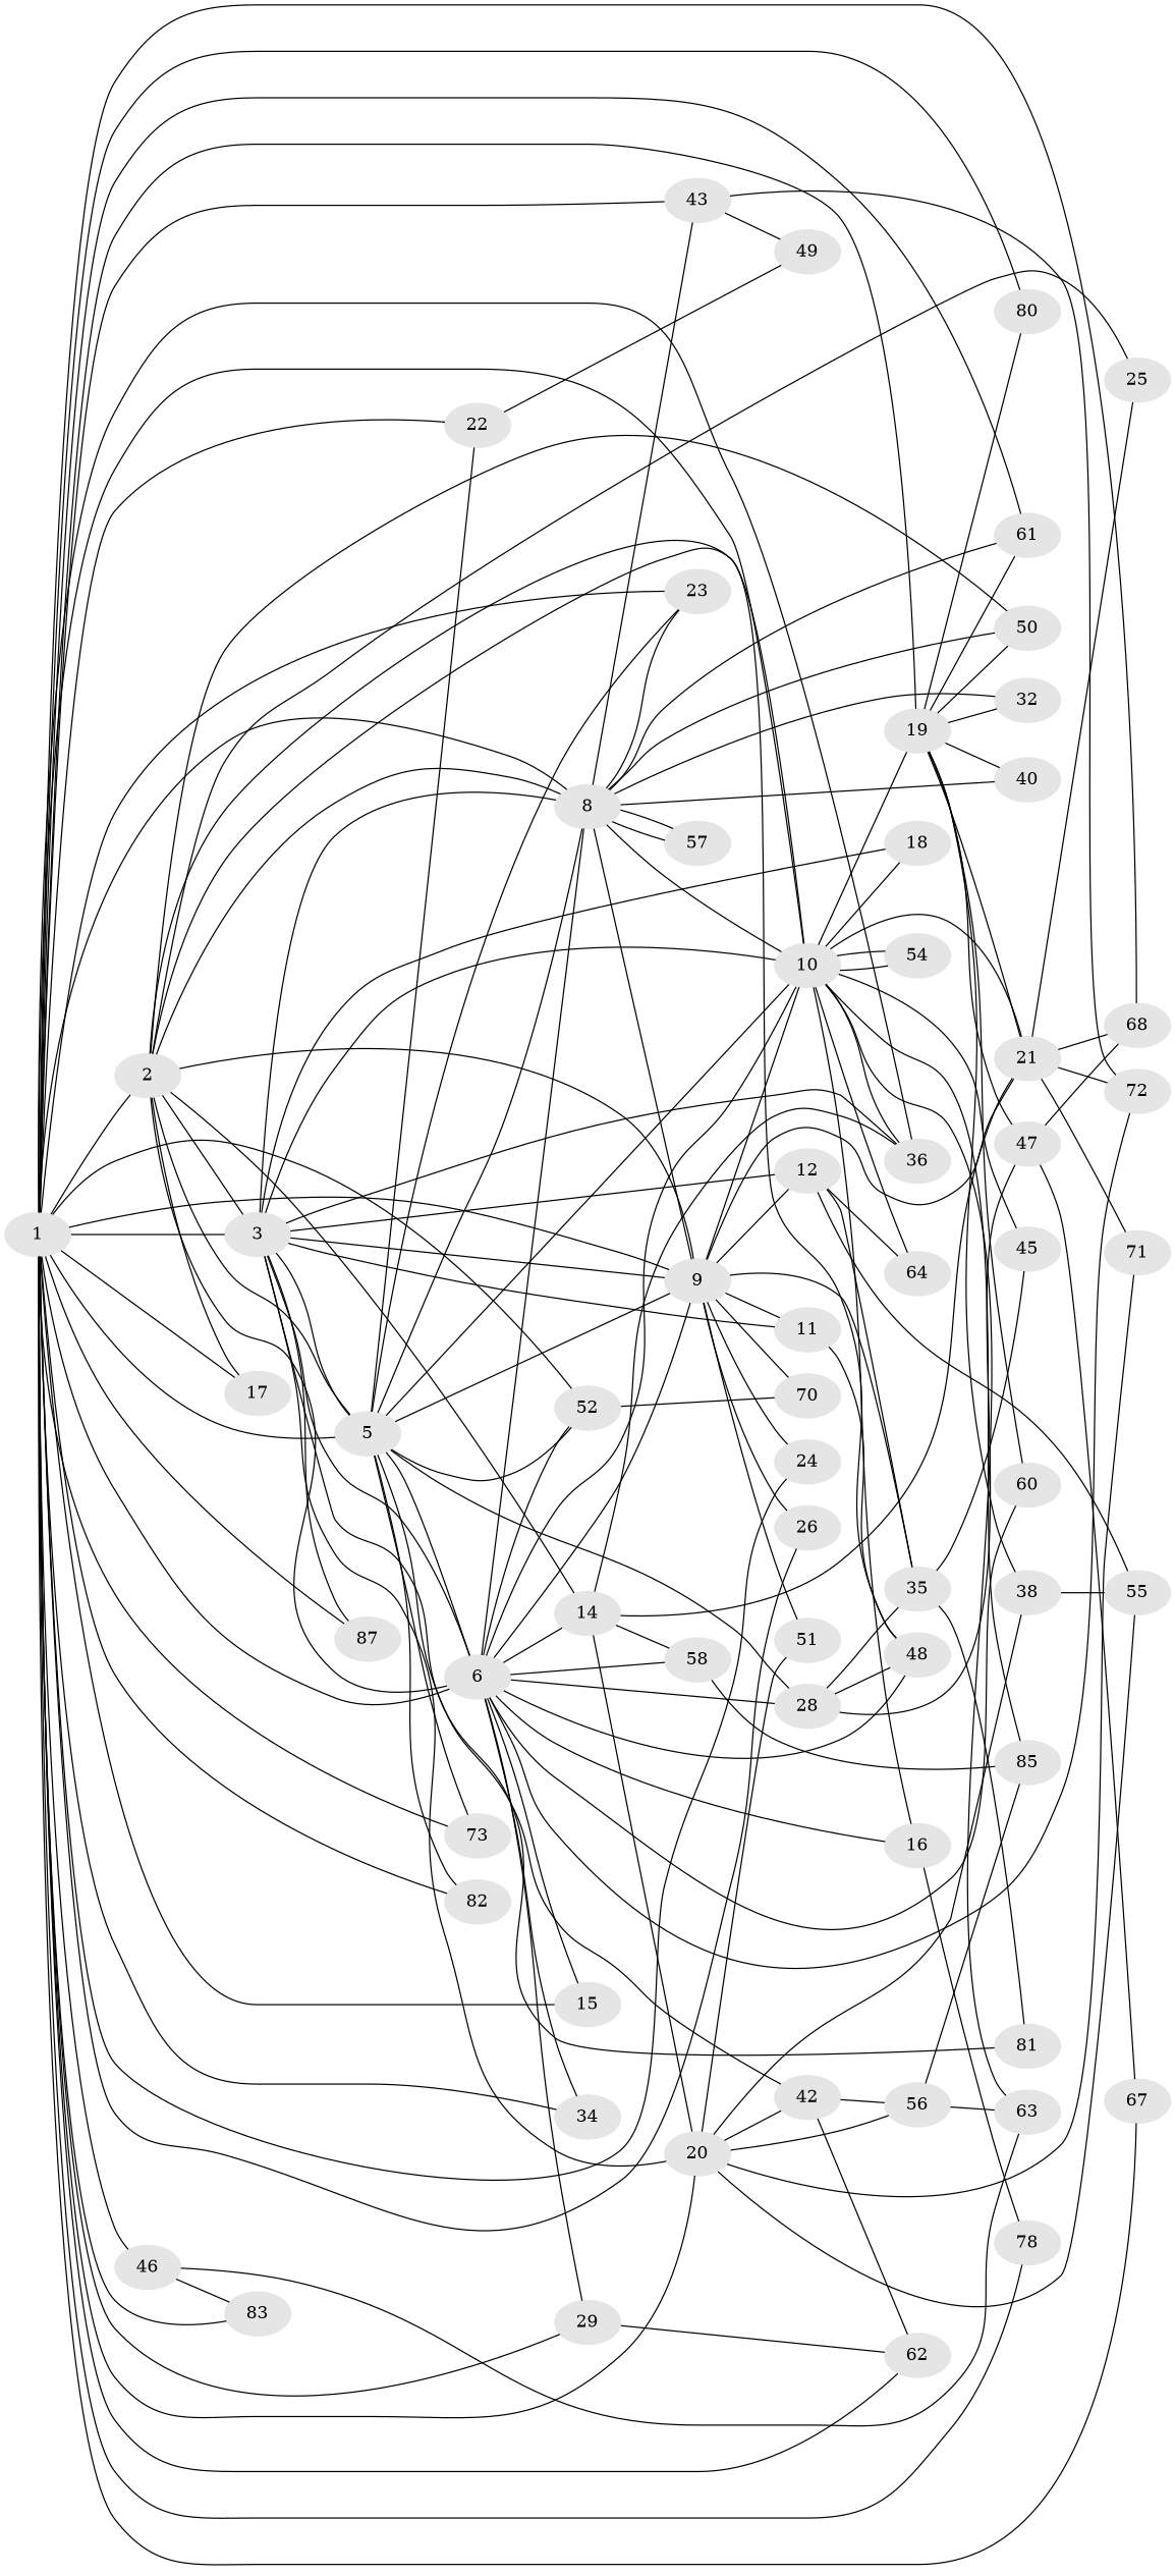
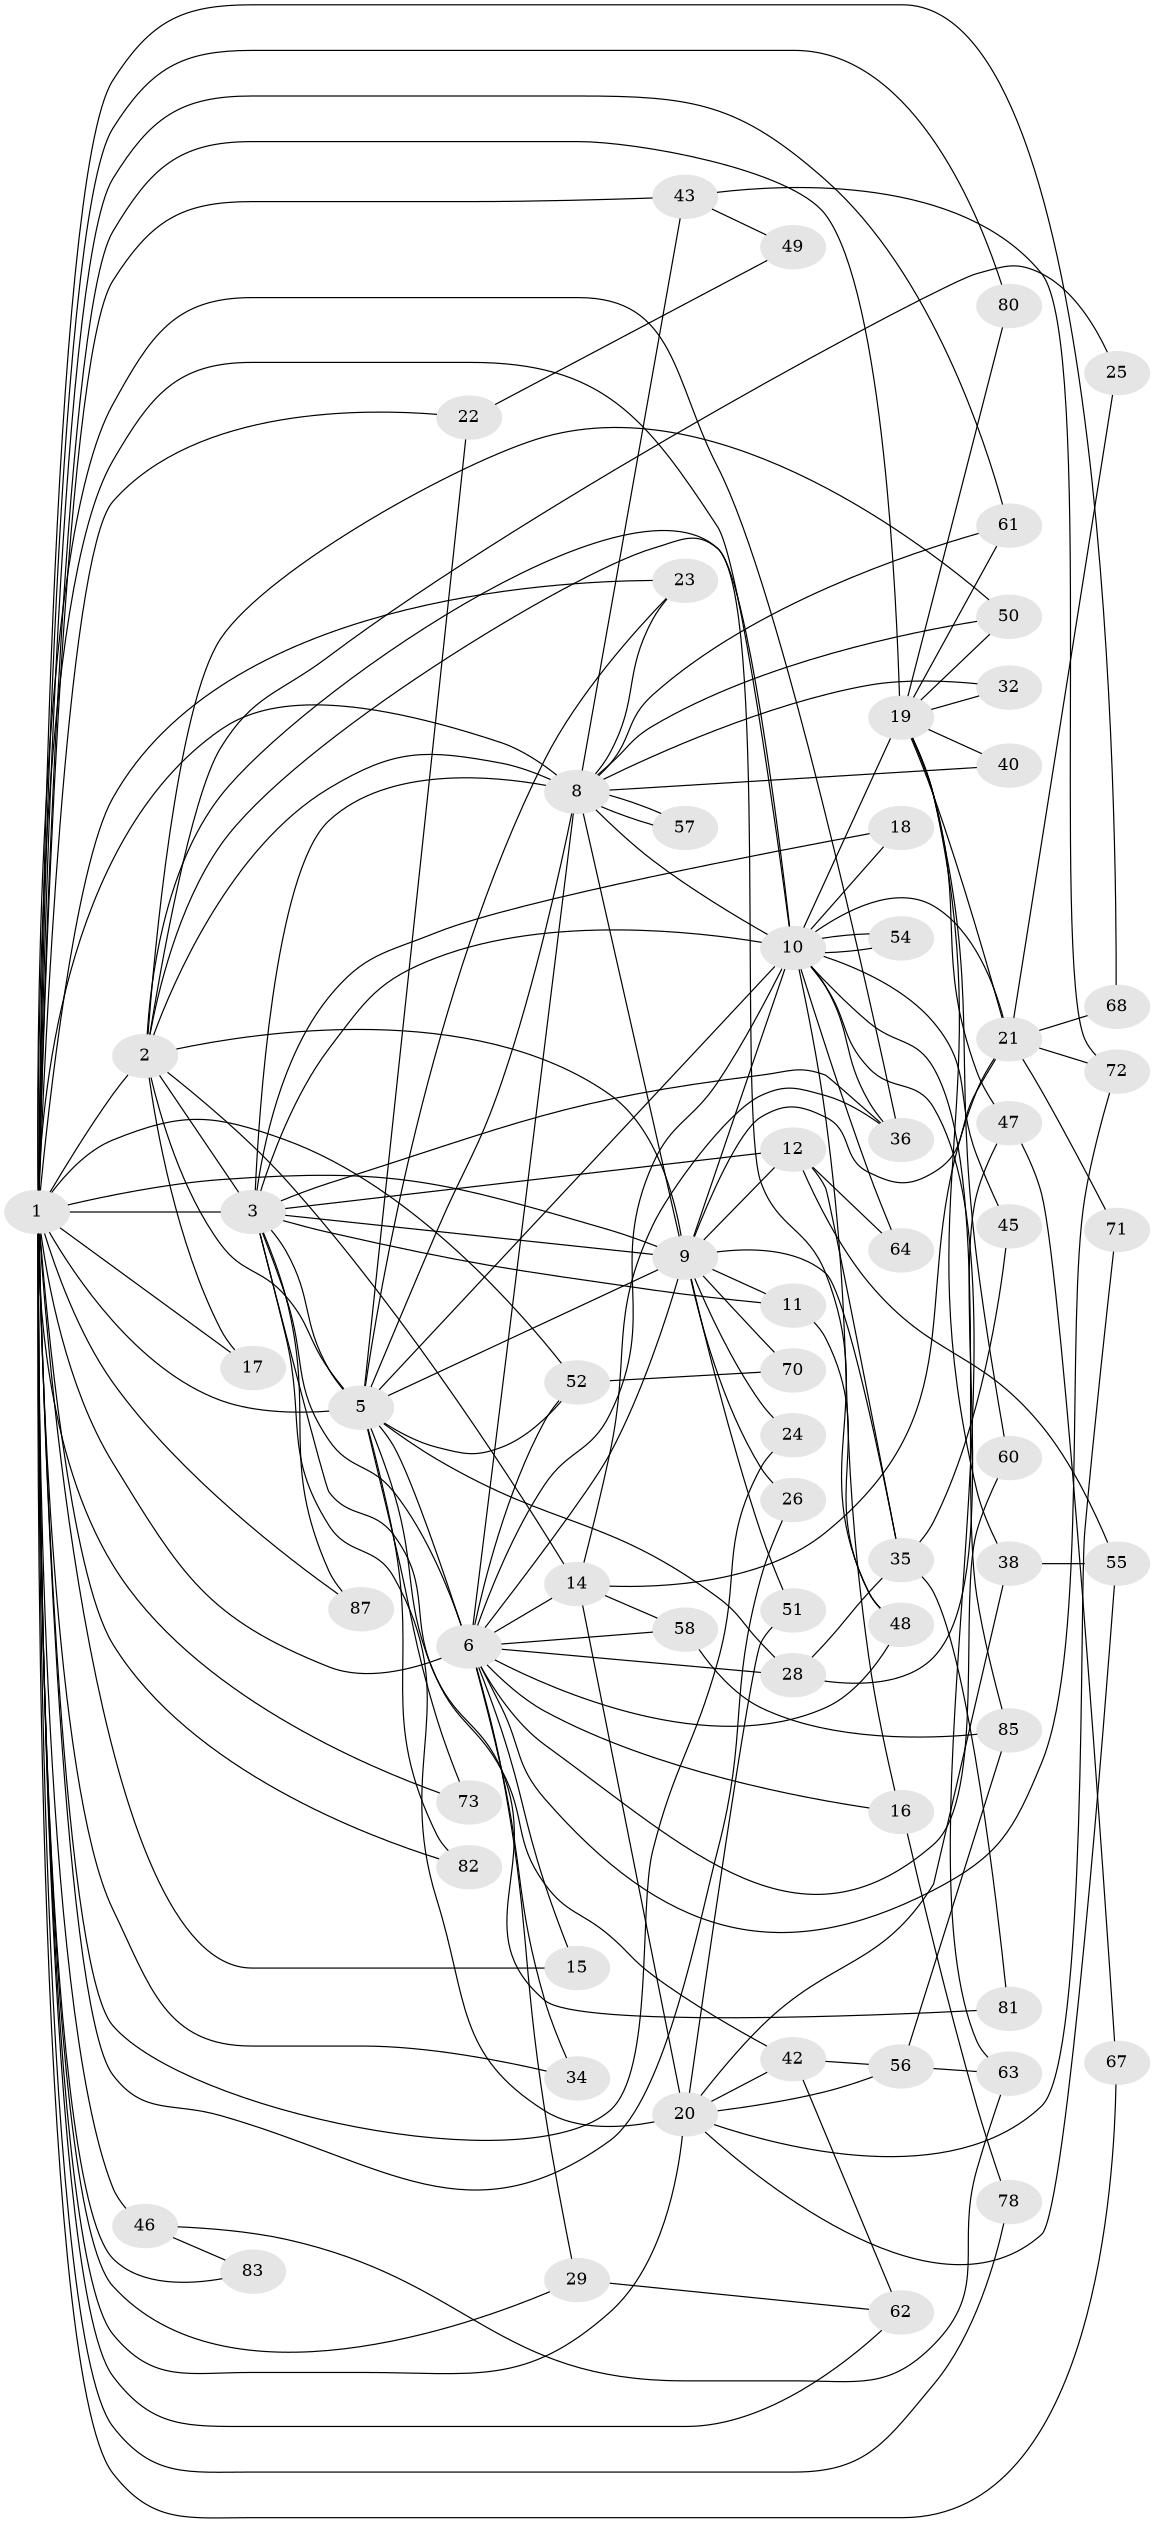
  graph {
    rankdir=LR
    node [color=gray90 style=filled]
    1 [super="+4"]
    2 [super="+86"]
    3 [super="+7"]
    5 [super="+84"]
    6 [super="+13"]
    8 [super="+90"]
    9 [super="+39"]
    10 [super="+76"]
    15
    17 [super="+30"]
    19 [super="+33"]
    20 [super="+37"]
    22 [super="+91"]
    23 [super="+40"]
    24
    26
    n17 [label=87]
    29
    34
    36 [super="+65"]
    43 [super="+79"]
    46
    52 [super="+53"]
    61
    62 [super="+74"]
    67
    68
    73
    78
    80
    82
    83
    14 [super="+31"]
    25
    48 [super="+69"]
    50 [super="+89"]
    11
    12 [super="+66"]
    18
    81
    28 [super="+77"]
    42
    16
    58 [super="+88"]
    60
    72
    32
    n48 [label=40]
    57
    21 [super="+44"]
    35 [super="+59"]
    51
    70
    45
    54
    63
    64
    85
    38
    47 [super="+75"]
    55 [super="+87"]
    56 [super="+92"]
    71
    49
    1 -- 2 [weight=3]
    1 -- 3 [weight=4]
    1 -- 5 [weight=2]
    1 -- 6 [weight=2]
    1 -- 8 [weight=2]
    1 -- 9 [weight=2]
    1 -- 10 [weight=2]
    1 -- 15
    1 -- 17 [weight=2]
    1 -- 19 [weight=2]
    1 -- 20
    1 -- 22 [weight=2]
    1 -- 23
    1 -- 24
    1 -- 26
    1 -- n17
    1 -- 29
    1 -- 34
    1 -- 36
    1 -- 43
    1 -- 46 [weight=2]
    1 -- 52
    1 -- 61
    1 -- 62
    1 -- 67
    1 -- 68
    1 -- 73
    1 -- 78
    1 -- 80
    1 -- 82
    1 -- 83
    2 -- 3 [weight=2]
    2 -- 5 [weight=2]
-   2 -- 6
    2 -- 8
    2 -- 9
    2 -- 10
    2 -- 17
    2 -- 14
    2 -- 25
    2 -- 48
    2 -- 50
    3 -- 5 [weight=2]
    3 -- 6 [weight=2]
    3 -- 8 [weight=2]
    3 -- 9 [weight=2]
    3 -- 10 [weight=2]
    3 -- 20
    3 -- n17
    3 -- 36
    3 -- 11
    3 -- 12
    3 -- 18
    3 -- 81
    5 -- 6
    5 -- 8
    5 -- 9 [weight=2]
    5 -- 10
    5 -- 22
    5 -- 23
    5 -- 52
    5 -- 73
    5 -- 82
    5 -- 28
    5 -- 42
    6 -- 8
    6 -- 9
    6 -- 10
    6 -- 15
    6 -- 29
    6 -- 34
    6 -- 52
    6 -- 14
    6 -- 48
    6 -- 28
    6 -- 16
    6 -- 58
    6 -- 60
    6 -- 72
    8 -- 9
    8 -- 10
    8 -- 23
    8 -- 43
    8 -- 61
    8 -- 50
    8 -- 32
    8 -- n48
    8 -- 57
    8 -- 57
    9 -- 10
    9 -- 24
    9 -- 26
    9 -- 11
    9 -- 12
    9 -- 21
    9 -- 35
    9 -- 51
    9 -- 70
    10 -- 19
    10 -- 36
    10 -- 18
    10 -- 16
    10 -- 21
    10 -- 45
    10 -- 54
    10 -- 54
    10 -- 63
    10 -- 64
    10 -- 85
    19 -- 61
    19 -- 80
    19 -- 50
    19 -- 60
    19 -- 32
    19 -- n48
    19 -- 21
    19 -- 38
    19 -- 47
    20 -- 42
    20 -- 51
    20 -- 38
    20 -- 55
    20 -- 56
    20 -- 71
    22 -- 49
    29 -- 62
    43 -- 72
    43 -- 49
    46 -- 83
    46 -- 63
    52 -- 70
    14 -- 20
    14 -- 36
    14 -- 58
    14 -- 21
    11 -- 48
    12 -- 35
    12 -- 64
    12 -- 55
-   28 -- 48
    28 -- 35
    28 -- 47
    42 -- 62
    42 -- 56
    16 -- 78
    58 -- 85
    21 -- 68
    21 -- 25
    21 -- 72
    21 -- 71
    35 -- 81
    35 -- 45
    38 -- 55
    47 -- 67
-   47 -- 68
    56 -- 63
    56 -- 85
  }
